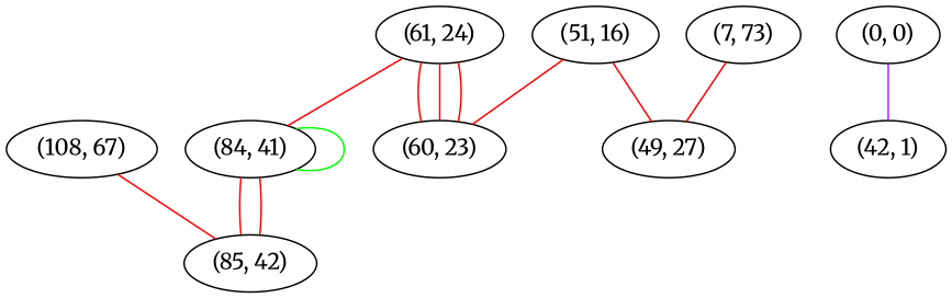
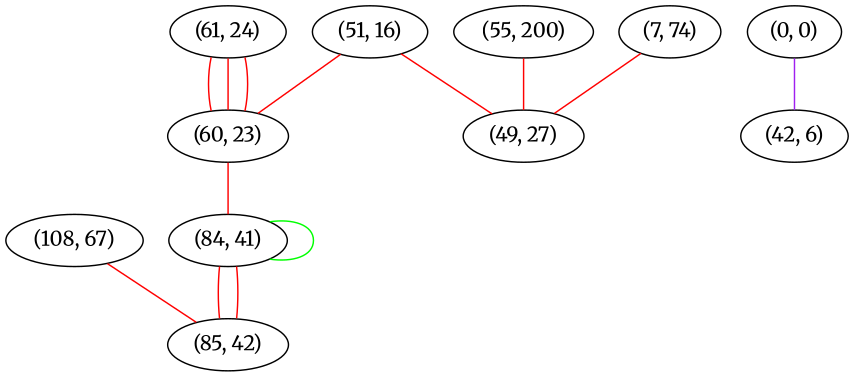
  graph {
    fontname=Merriweather
    node [fontname=Merriweather]
    edge [color=red fontname=Merriweather weight=1]
    n1 [label="(108, 67)"]
    "(85, 42)"
    "(0, 0)"
-   "(42, 6)" [label="(42, 1)"]
+   "(42, 6)"
    "(61, 24)"
    "(60, 23)"
    "(84, 41)"
    "(51, 16)"
    "(49, 27)"
-   "(7, 74)" [label="(7, 73)"]
+   "(55, 200)"
+   "(7, 74)"
    n1 -- "(85, 42)"
    "(0, 0)" -- "(42, 6)" [color=purple weight=4]
    "(61, 24)" -- "(60, 23)"
    "(61, 24)" -- "(60, 23)"
    "(61, 24)" -- "(60, 23)"
-   "(61, 24)" -- "(84, 41)"
+   "(60, 23)" -- "(84, 41)"
    "(84, 41)" -- "(85, 42)"
    "(84, 41)" -- "(85, 42)"
    "(84, 41)" -- "(84, 41)" [color=green weight=2]
    "(51, 16)" -- "(60, 23)"
    "(51, 16)" -- "(49, 27)"
+   "(55, 200)" -- "(49, 27)"
    "(7, 74)" -- "(49, 27)"
  }
